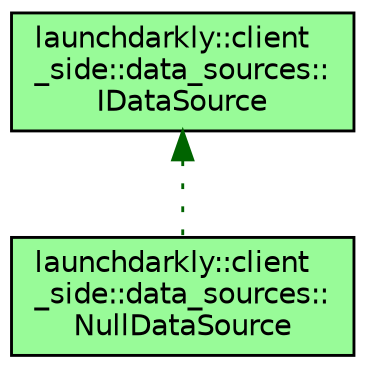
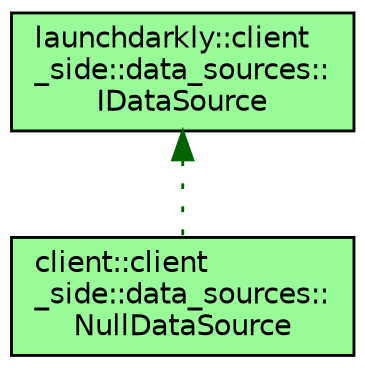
  digraph {
    node [color=black fillcolor=palegreen fontname=Helvetica fontsize=10 shape=record style=filled]
-   n1 [fontcolor=black height=0.2 label="launchdarkly::client\l_side::data_sources::\lNullDataSource" width=0.4]
+   n1 [fontcolor=black height=0.2 label="client::client\l_side::data_sources::\lNullDataSource" width=0.4]
    n2 [height=0.2 label="launchdarkly::client\l_side::data_sources::\lIDataSource" width=0.4]
    n2 -> n1 [color=darkgreen dir=back fontname=Helvetica fontsize=10 labelfontname=Helvetica labelfontsize=10 style=dotted]
  }
